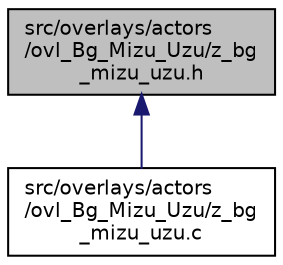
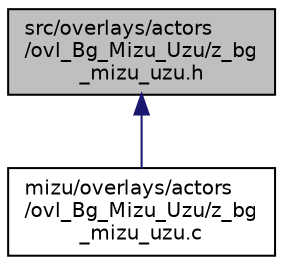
  digraph {
    node [color=black fontname=Helvetica fontsize=10 shape=record style=filled]
    n1 [fillcolor=grey75 fontcolor=black height=0.2 label="src/overlays/actors\l/ovl_Bg_Mizu_Uzu/z_bg\l_mizu_uzu.h" width=0.4]
-   n2 [fillcolor=white height=0.2 label="src/overlays/actors\l/ovl_Bg_Mizu_Uzu/z_bg\l_mizu_uzu.c" width=0.4]
+   n2 [fillcolor=white height=0.2 label="mizu/overlays/actors\l/ovl_Bg_Mizu_Uzu/z_bg\l_mizu_uzu.c" width=0.4]
    n1 -> n2 [color=midnightblue dir=back fontname=Helvetica fontsize=10 labelfontname=Helvetica labelfontsize=10 style=solid]
  }
